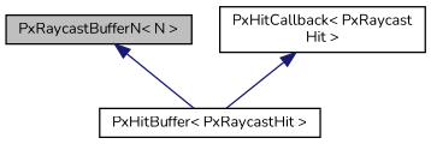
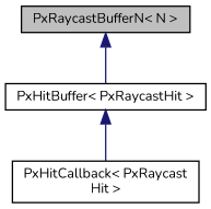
  digraph {
    fontname=Nunito
    node [color=black fillcolor=white fontname=Nunito fontsize=10 shape=record style=filled]
    edge [color=midnightblue dir=back fontname=Nunito fontsize=10 labelfontname=Helvetica labelfontsize=10 style=solid]
    n1 [fillcolor=grey75 fontcolor=black height=0.2 label="PxRaycastBufferN\< N \>" width=0.4]
    n2 [height=0.2 label="PxHitBuffer\< PxRaycastHit \>" width=0.4]
    n3 [height=0.2 label="PxHitCallback\< PxRaycast\lHit \>" width=0.4]
    n1 -> n2
-   n3 -> n2
+   n2 -> n3
  }
